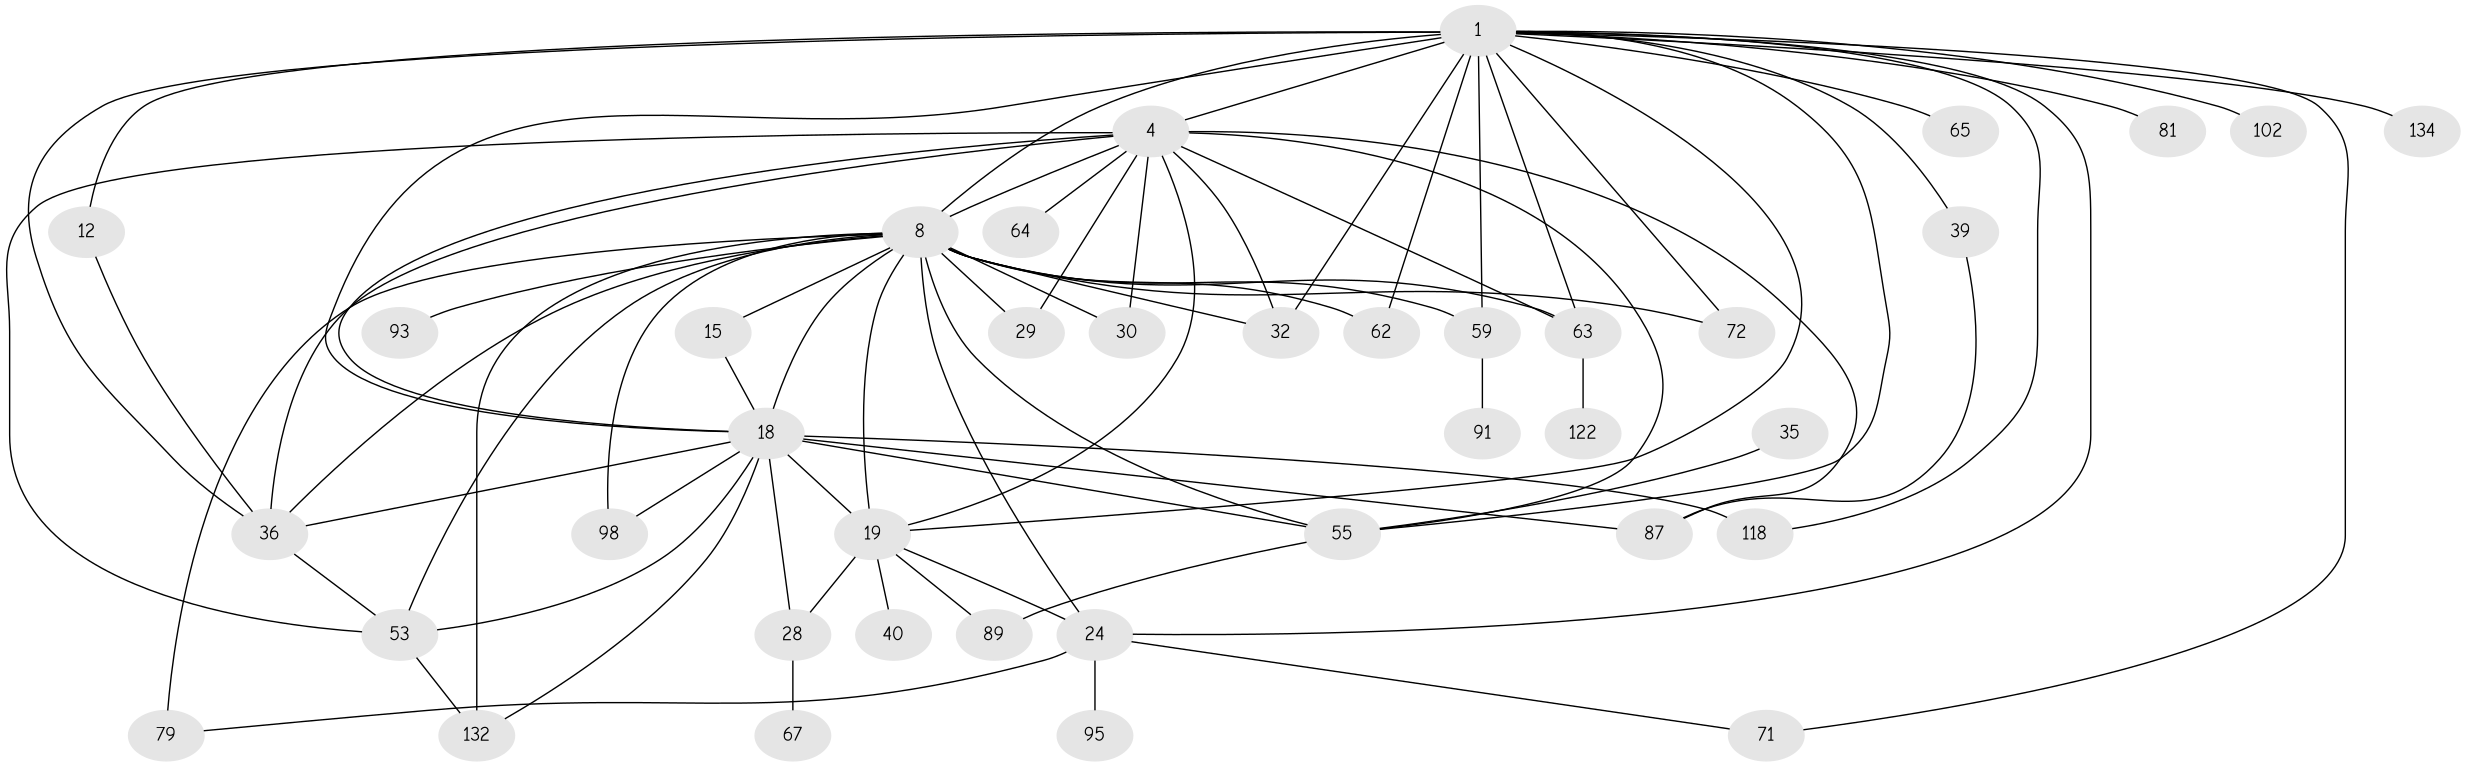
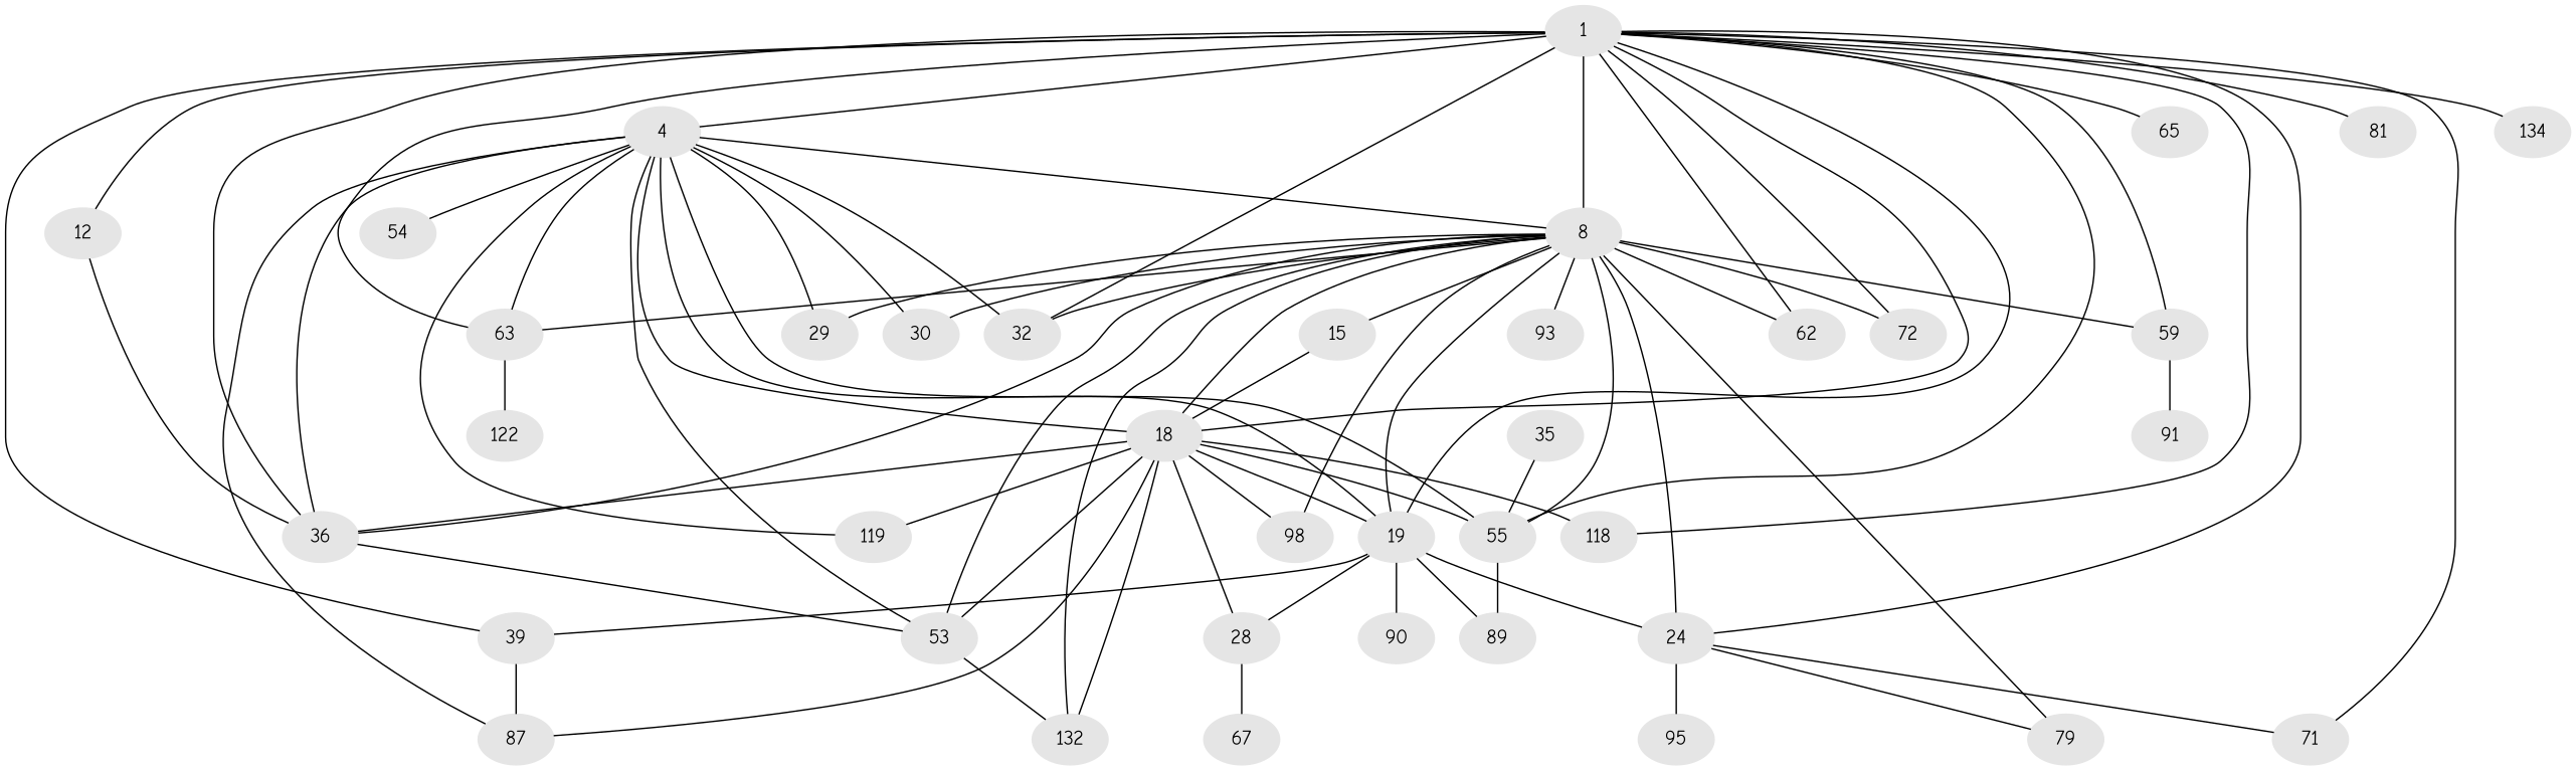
  graph {
    fontname="Comic Neue"
    node [color=gray90 fontname="Comic Neue" style=filled]
    edge [fontname="Comic Neue"]
    1 [super="+7+9+2+3+60"]
    4 [super="+37+16"]
    8 [super="+14+109+26+33"]
    12
    18 [super="+48+20"]
    19 [super="+23+75+80"]
    24 [super="+84+41"]
    32 [super="+54"]
    36 [super="+50"]
    39 [super="+115"]
    55 [super="+69"]
    59
    62 [super="+74+112"]
    63 [super="+66"]
    65
    71
    72
    81
-   102
    118
    134
    29 [super="+44"]
    30 [super="+49"]
    53 [super="+110"]
-   64
+   64 [label=54]
    87 [super="+129"]
+   119
    15
    79
    93
    98
    132
    n33 [label=28 super="+34+73"]
-   40
+   40 [label=90]
    89
    95
    35 [super="+52"]
    91 [super="+130"]
    122
    67
    1 -- 4
    1 -- 8 [weight=7]
    1 -- 12
    1 -- 18
    1 -- 19 [weight=2]
    1 -- 24 [weight=2]
    1 -- 32 [weight=2]
    1 -- 36 [weight=2]
    1 -- 39
    1 -- 55
    1 -- 59
    1 -- 62
    1 -- 63
    1 -- 65
    1 -- 71
    1 -- 72
    1 -- 81
-   1 -- 102
    1 -- 118
    1 -- 134
    4 -- 8
    4 -- 18
    4 -- 19 [weight=2]
    4 -- 32
    4 -- 36 [weight=2]
    4 -- 55
    4 -- 63
    4 -- 29
    4 -- 30
    4 -- 53
    4 -- 64
    4 -- 87
+   4 -- 119
    8 -- 18 [weight=2]
    8 -- 19
    8 -- 24 [weight=4]
    8 -- 32
    8 -- 36 [weight=2]
    8 -- 55
    8 -- 59
    8 -- 62
    8 -- 63
    8 -- 72
    8 -- 29
    8 -- 30
    8 -- 53
    8 -- 15
    8 -- 79
    8 -- 93
    8 -- 98
    8 -- 132
    12 -- 36
    18 -- 19
    18 -- 36
    18 -- 55
    18 -- 118 [weight=2]
    18 -- 53
    18 -- 87
+   18 -- 119
    18 -- 98
    18 -- 132
    18 -- n33 [weight=2]
    19 -- 24
+   19 -- 39
    19 -- n33
    19 -- 40
    19 -- 89
    24 -- 71
    24 -- 79
    24 -- 95
    36 -- 53
    39 -- 87
    55 -- 89
    59 -- 91
    63 -- 122
    53 -- 132
    15 -- 18
    n33 -- 67
    35 -- 55
  }
